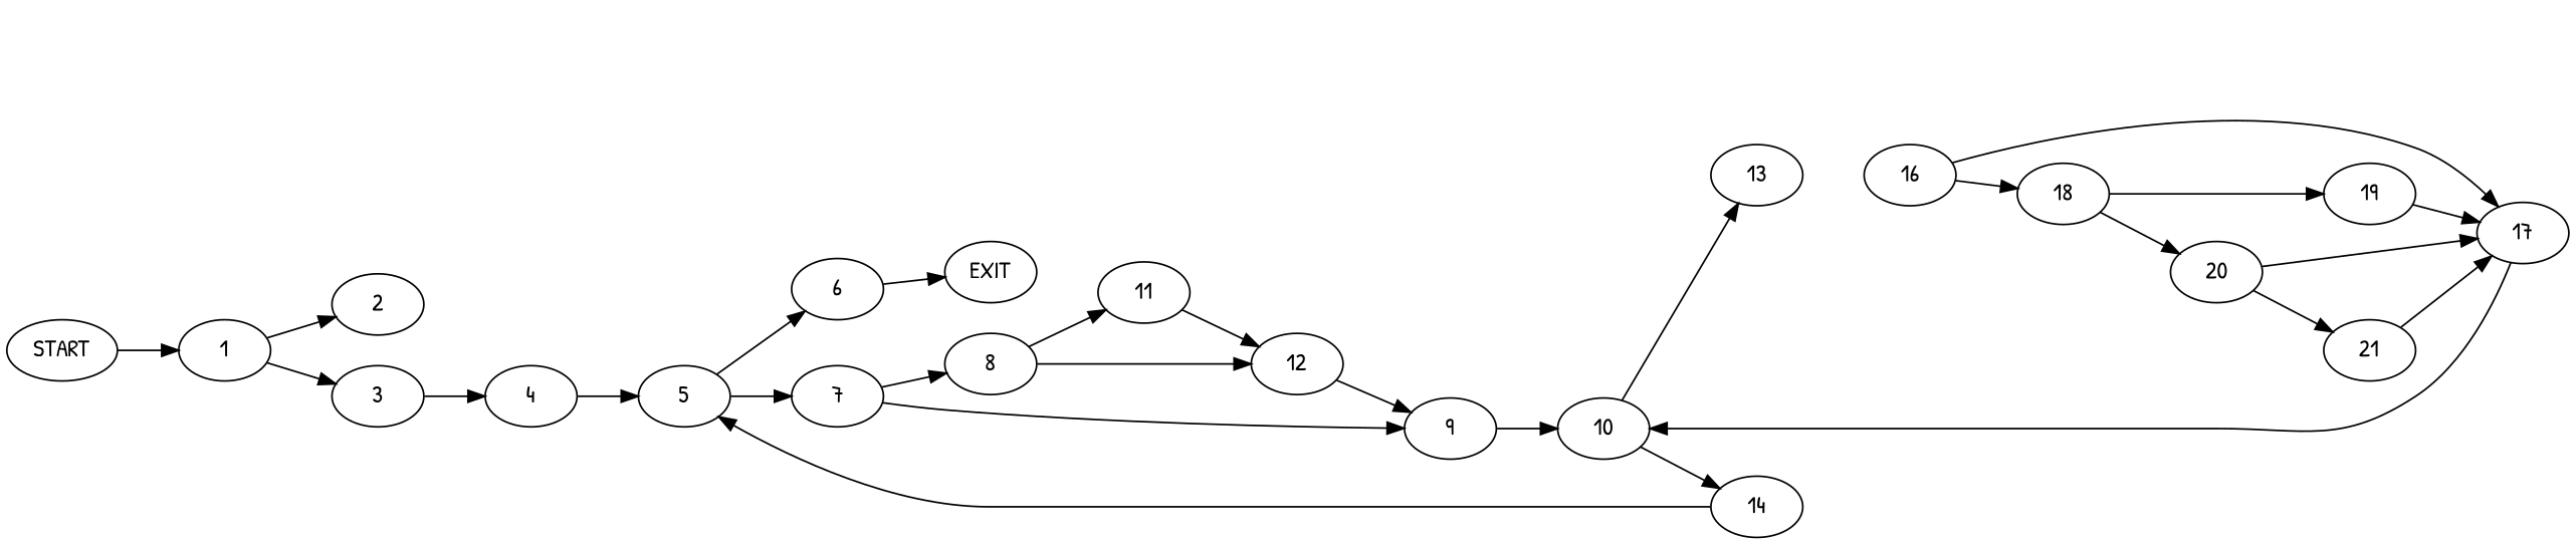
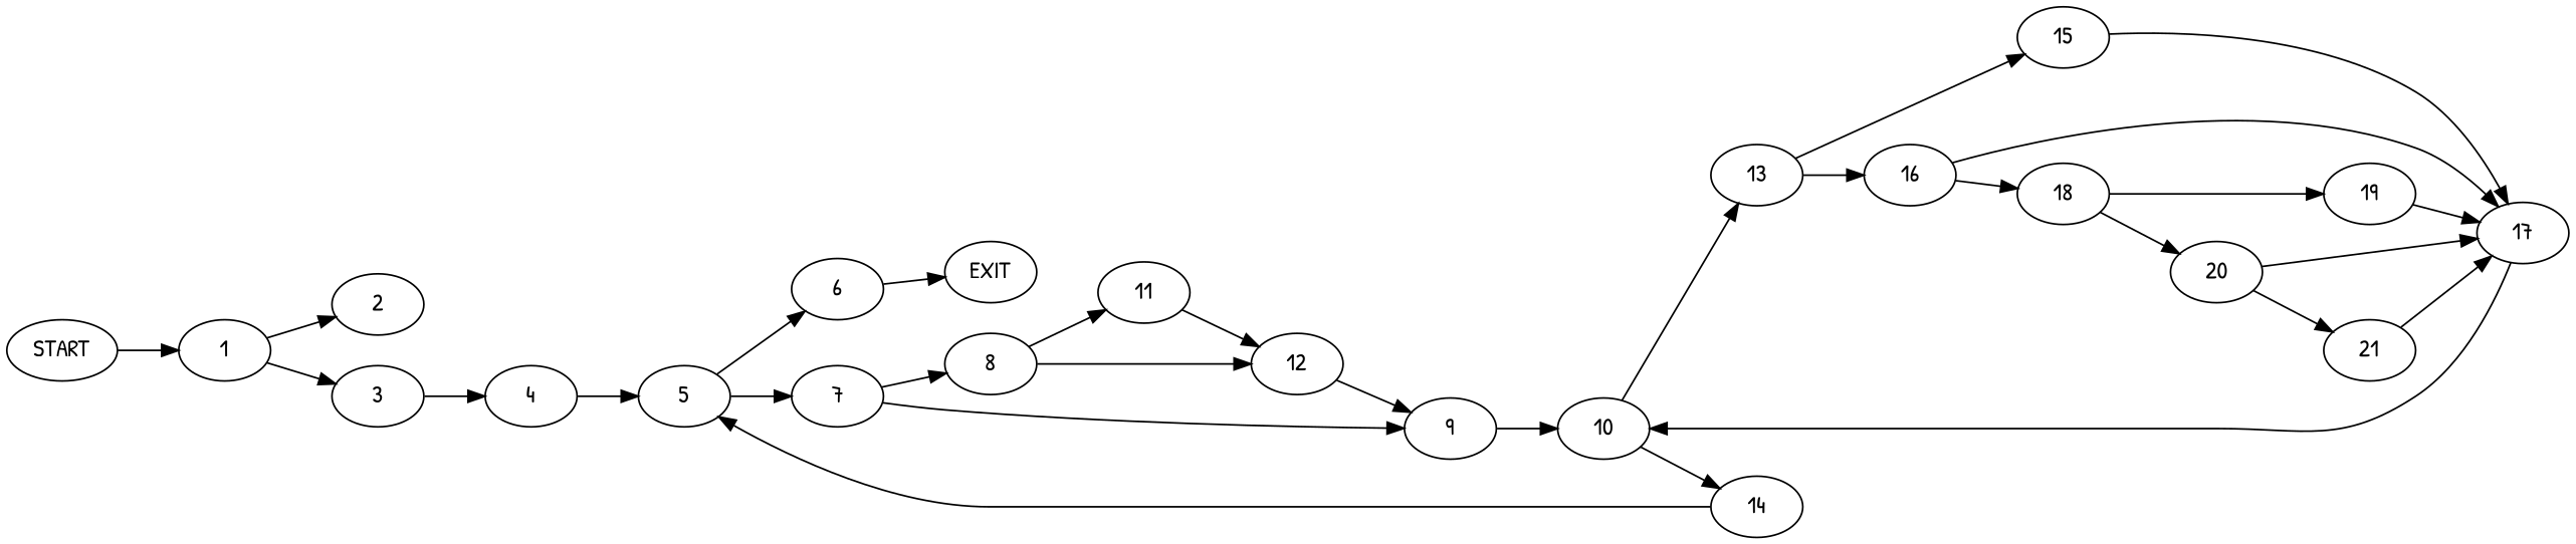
  digraph {
    fontname="Patrick Hand"
    rankdir=LR
    node [fontname="Patrick Hand"]
    edge [fontname="Patrick Hand"]
    n1 [label=START]
    1
    2
    3
    n5 [label=EXIT]
    4
    5
    6
    7
    8
    9
    11
    12
    10
    13
    14
+   15
    16
    17
    18
    19
    20
    21
    n1 -> 1
    1 -> 2
    1 -> 3
    3 -> 4
    4 -> 5
    5 -> 6
    5 -> 7
    6 -> n5
    7 -> 8
    7 -> 9
    8 -> 11
    8 -> 12
    9 -> 10
    11 -> 12
    12 -> 9
    10 -> 13
    10 -> 14
+   13 -> 15
+   13 -> 16
    14 -> 5
+   15 -> 17
    16 -> 17
    16 -> 18
    17 -> 10
    18 -> 19
    18 -> 20
    19 -> 17
    20 -> 17
    20 -> 21
    21 -> 17
  }
